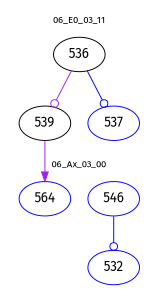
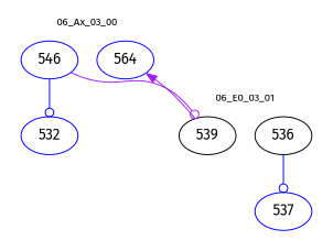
  digraph {
    fontname="Fira Sans"
    node [color=blue fontname="Fira Sans"]
    edge [arrowhead=odot color=blue fontname="Fira Sans"]
    n1 [label=546]
    n2 [label=532]
    n3 [label=564]
    n4 [color=black label=536]
    n5 [color=black label=539]
    n6 [label=537]
    subgraph cluster_1 {
      color=white
      fontsize=10
      label="06_Ax_03_00"
      n1
      n2
      n3
    }
    subgraph cluster_2 {
      color=white
      fontsize=10
-     label="06_E0_03_11"
+     label="06_E0_03_01"
      n4
      n5
      n6
    }
    n1 -> n2
-   n4 -> n5 [color=purple]
+   n1 -> n5 [color=purple]
    n4 -> n6
    n5 -> n3 [arrowhead=normal color=purple]
  }
